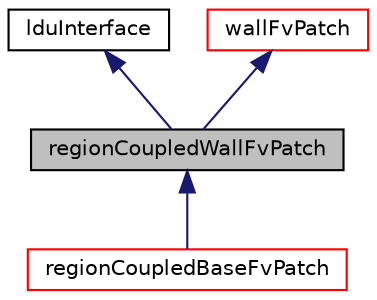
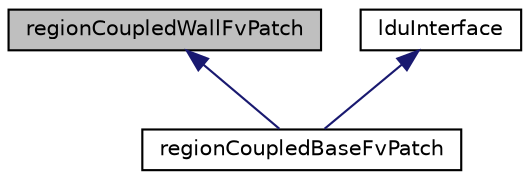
  digraph {
    node [color=black fontname=Helvetica fontsize=10 shape=record]
    edge [color=midnightblue dir=back fontname=Helvetica fontsize=10 labelfontname=Helvetica labelfontsize=10 style=solid]
    n1 [fillcolor=grey75 fontcolor=black height=0.2 label=regionCoupledWallFvPatch style=filled width=0.4]
-   n2 [color=red height=0.2 label=regionCoupledBaseFvPatch width=0.4]
+   n2 [height=0.2 label=regionCoupledBaseFvPatch width=0.4]
    n3 [height=0.2 label=lduInterface width=0.4]
-   n4 [color=red height=0.2 label=wallFvPatch width=0.4]
    n1 -> n2
-   n3 -> n1
-   n4 -> n1
+   n3 -> n2
  }
